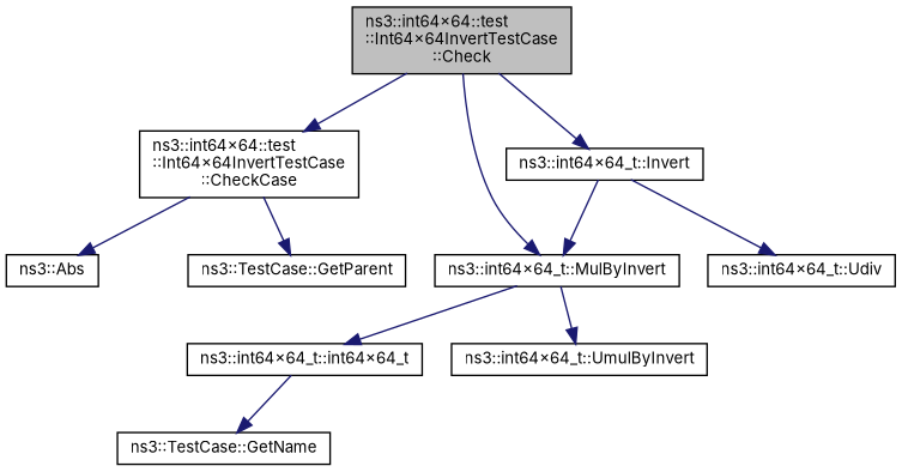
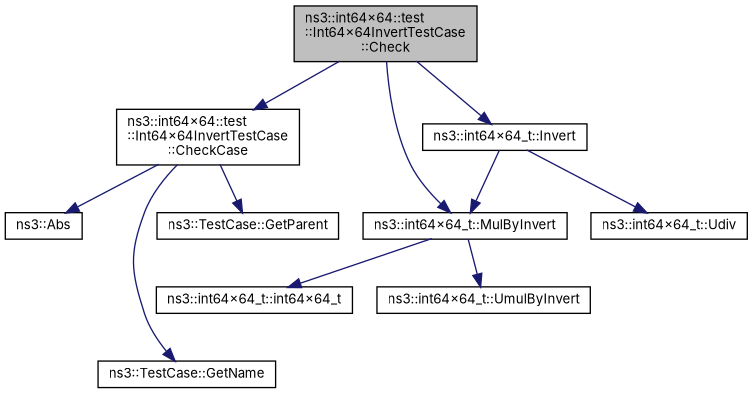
  digraph {
    fontname=Inter
    rankdir=TB
    node [color=black fillcolor=white fontname=Inter fontsize=10 shape=record style=filled]
    edge [color=midnightblue fontname=Inter fontsize=10 labelfontname=Helvetica labelfontsize=10 style=solid]
    n1 [fillcolor=grey75 fontcolor=black height=0.2 label="ns3::int64x64::test\l::Int64x64InvertTestCase\l::Check" width=0.4]
    n2 [height=0.2 label="ns3::int64x64::test\l::Int64x64InvertTestCase\l::CheckCase" width=0.4]
    n3 [height=0.2 label="ns3::int64x64_t::Invert" width=0.4]
    n4 [height=0.2 label="ns3::int64x64_t::MulByInvert" width=0.4]
    n5 [height=0.2 label="ns3::Abs" width=0.4]
    n6 [height=0.2 label="ns3::TestCase::GetName" width=0.4]
    n7 [height=0.2 label="ns3::TestCase::GetParent" width=0.4]
    n8 [height=0.2 label="ns3::int64x64_t::Udiv" width=0.4]
    n9 [height=0.2 label="ns3::int64x64_t::int64x64_t" width=0.4]
    n10 [height=0.2 label="ns3::int64x64_t::UmulByInvert" width=0.4]
    n1 -> n2
    n1 -> n3
    n1 -> n4
    n2 -> n5
-   n9 -> n6
+   n2 -> n6
    n2 -> n7
    n3 -> n4
    n3 -> n8
    n4 -> n9
    n4 -> n10
  }
